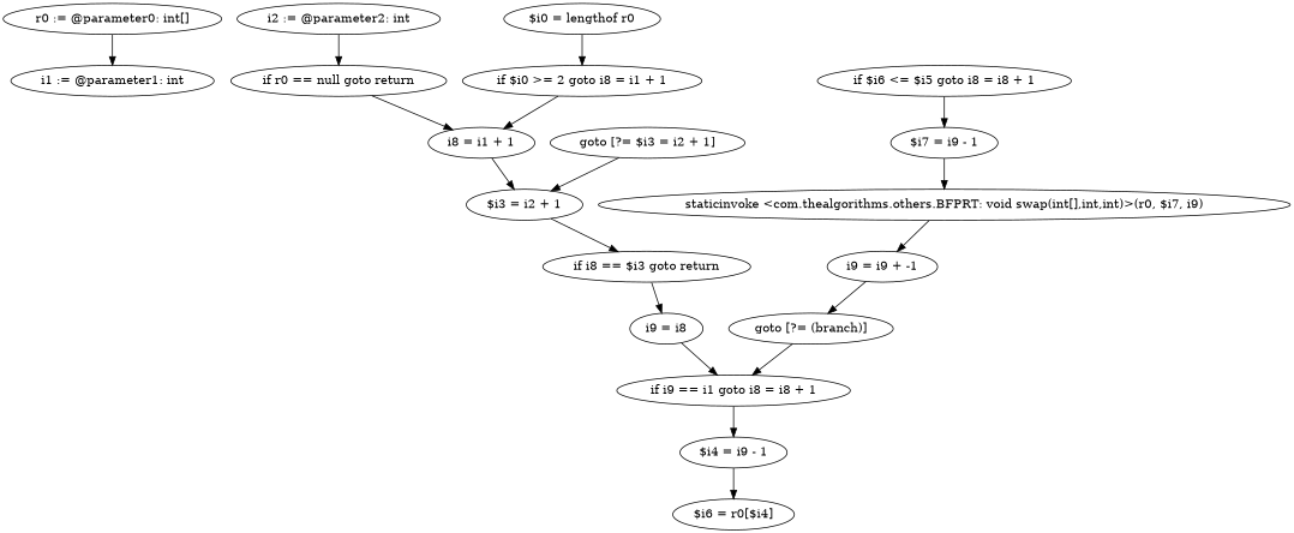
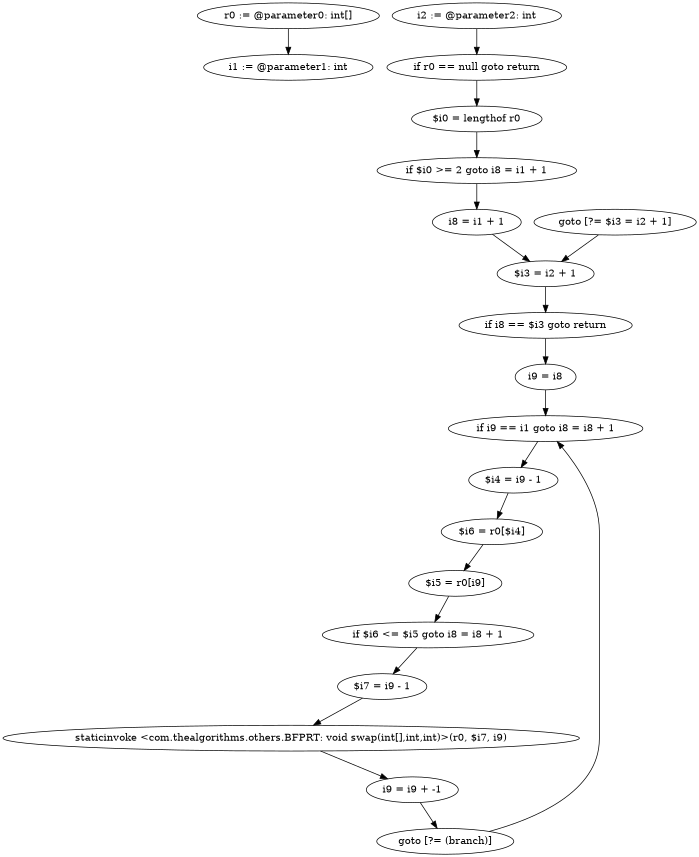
  digraph {
    "r0 := @parameter0: int[]"
    "i1 := @parameter1: int"
    "i2 := @parameter2: int"
    "if r0 == null goto return"
    "$i0 = lengthof r0"
    "if $i0 >= 2 goto i8 = i1 + 1"
    "i8 = i1 + 1"
    "$i3 = i2 + 1"
    "if i8 == $i3 goto return"
    "i9 = i8"
    "if i9 == i1 goto i8 = i8 + 1"
    "$i4 = i9 - 1"
    "$i6 = r0[$i4]"
+   "$i5 = r0[i9]"
    "if $i6 <= $i5 goto i8 = i8 + 1"
    "$i7 = i9 - 1"
    "staticinvoke <com.thealgorithms.others.BFPRT: void swap(int[],int,int)>(r0, $i7, i9)"
    "i9 = i9 + -1"
    "goto [?= (branch)]"
    "goto [?= $i3 = i2 + 1]"
    "r0 := @parameter0: int[]" -> "i1 := @parameter1: int"
    "i2 := @parameter2: int" -> "if r0 == null goto return"
-   "if r0 == null goto return" -> "i8 = i1 + 1"
+   "if r0 == null goto return" -> "$i0 = lengthof r0"
    "$i0 = lengthof r0" -> "if $i0 >= 2 goto i8 = i1 + 1"
    "if $i0 >= 2 goto i8 = i1 + 1" -> "i8 = i1 + 1"
    "i8 = i1 + 1" -> "$i3 = i2 + 1"
    "$i3 = i2 + 1" -> "if i8 == $i3 goto return"
    "if i8 == $i3 goto return" -> "i9 = i8"
    "i9 = i8" -> "if i9 == i1 goto i8 = i8 + 1"
    "if i9 == i1 goto i8 = i8 + 1" -> "$i4 = i9 - 1"
    "$i4 = i9 - 1" -> "$i6 = r0[$i4]"
+   "$i6 = r0[$i4]" -> "$i5 = r0[i9]"
+   "$i5 = r0[i9]" -> "if $i6 <= $i5 goto i8 = i8 + 1"
    "if $i6 <= $i5 goto i8 = i8 + 1" -> "$i7 = i9 - 1"
    "$i7 = i9 - 1" -> "staticinvoke <com.thealgorithms.others.BFPRT: void swap(int[],int,int)>(r0, $i7, i9)"
    "staticinvoke <com.thealgorithms.others.BFPRT: void swap(int[],int,int)>(r0, $i7, i9)" -> "i9 = i9 + -1"
    "i9 = i9 + -1" -> "goto [?= (branch)]"
    "goto [?= (branch)]" -> "if i9 == i1 goto i8 = i8 + 1"
    "goto [?= $i3 = i2 + 1]" -> "$i3 = i2 + 1"
  }
